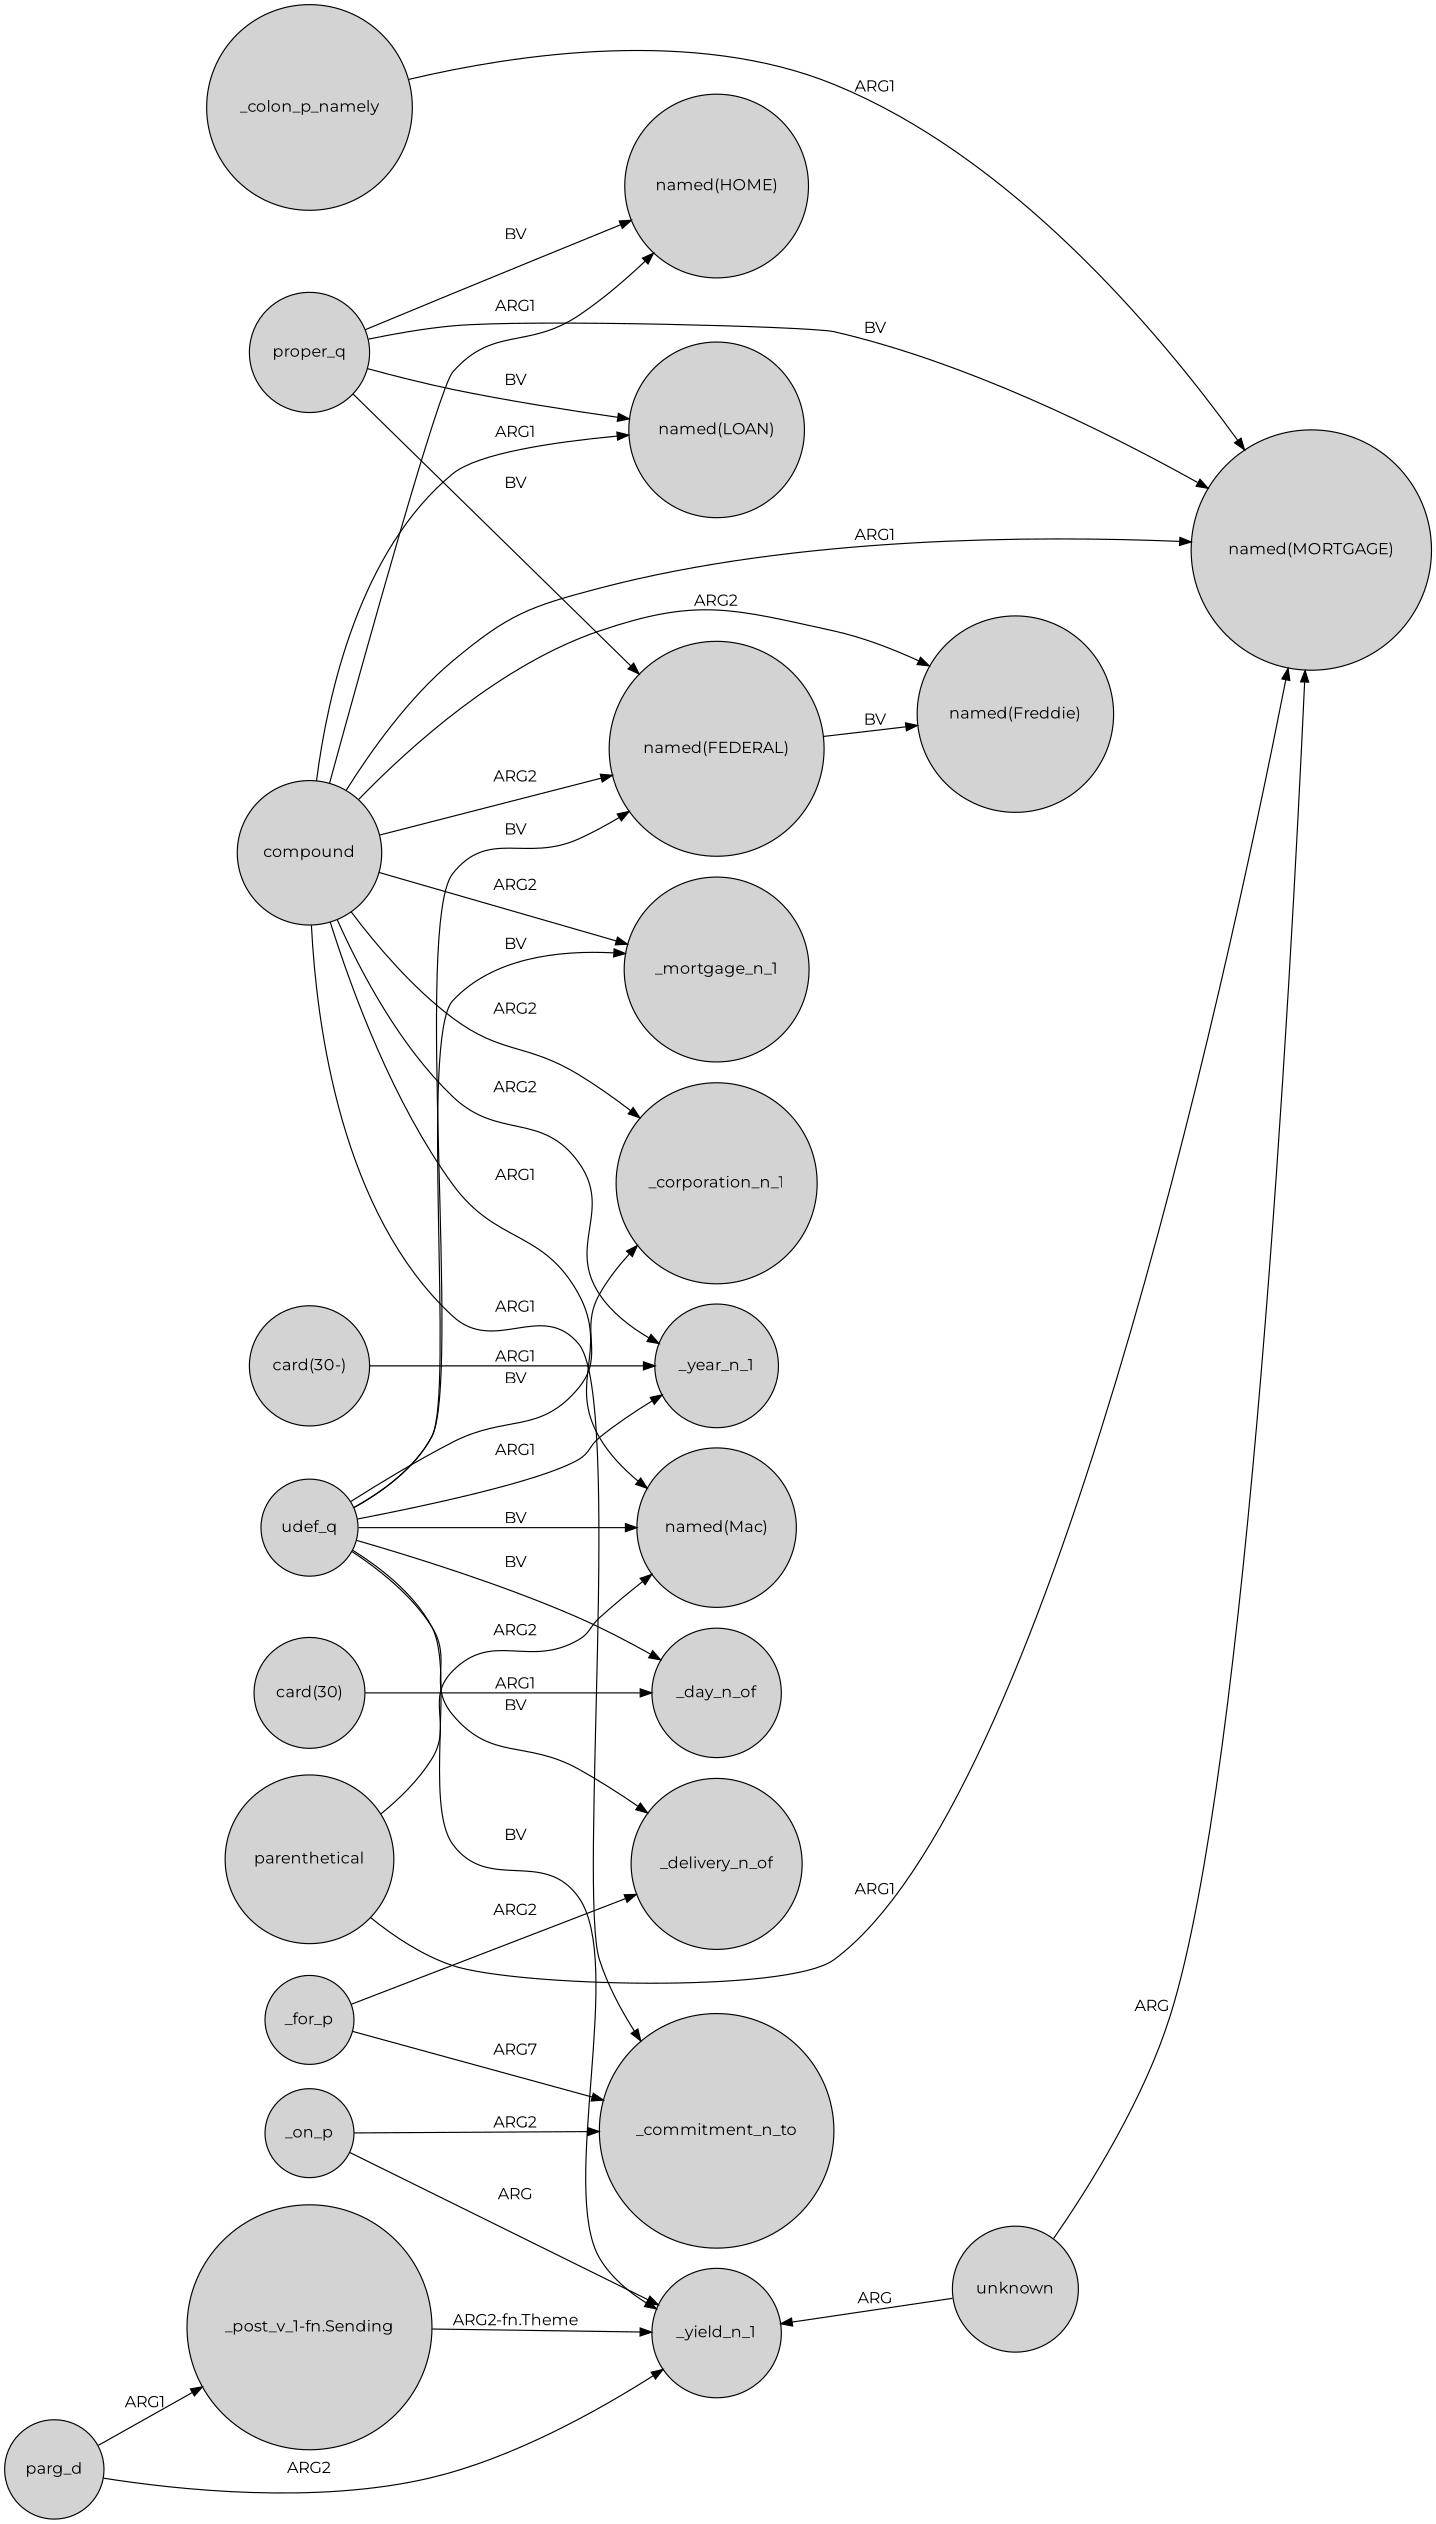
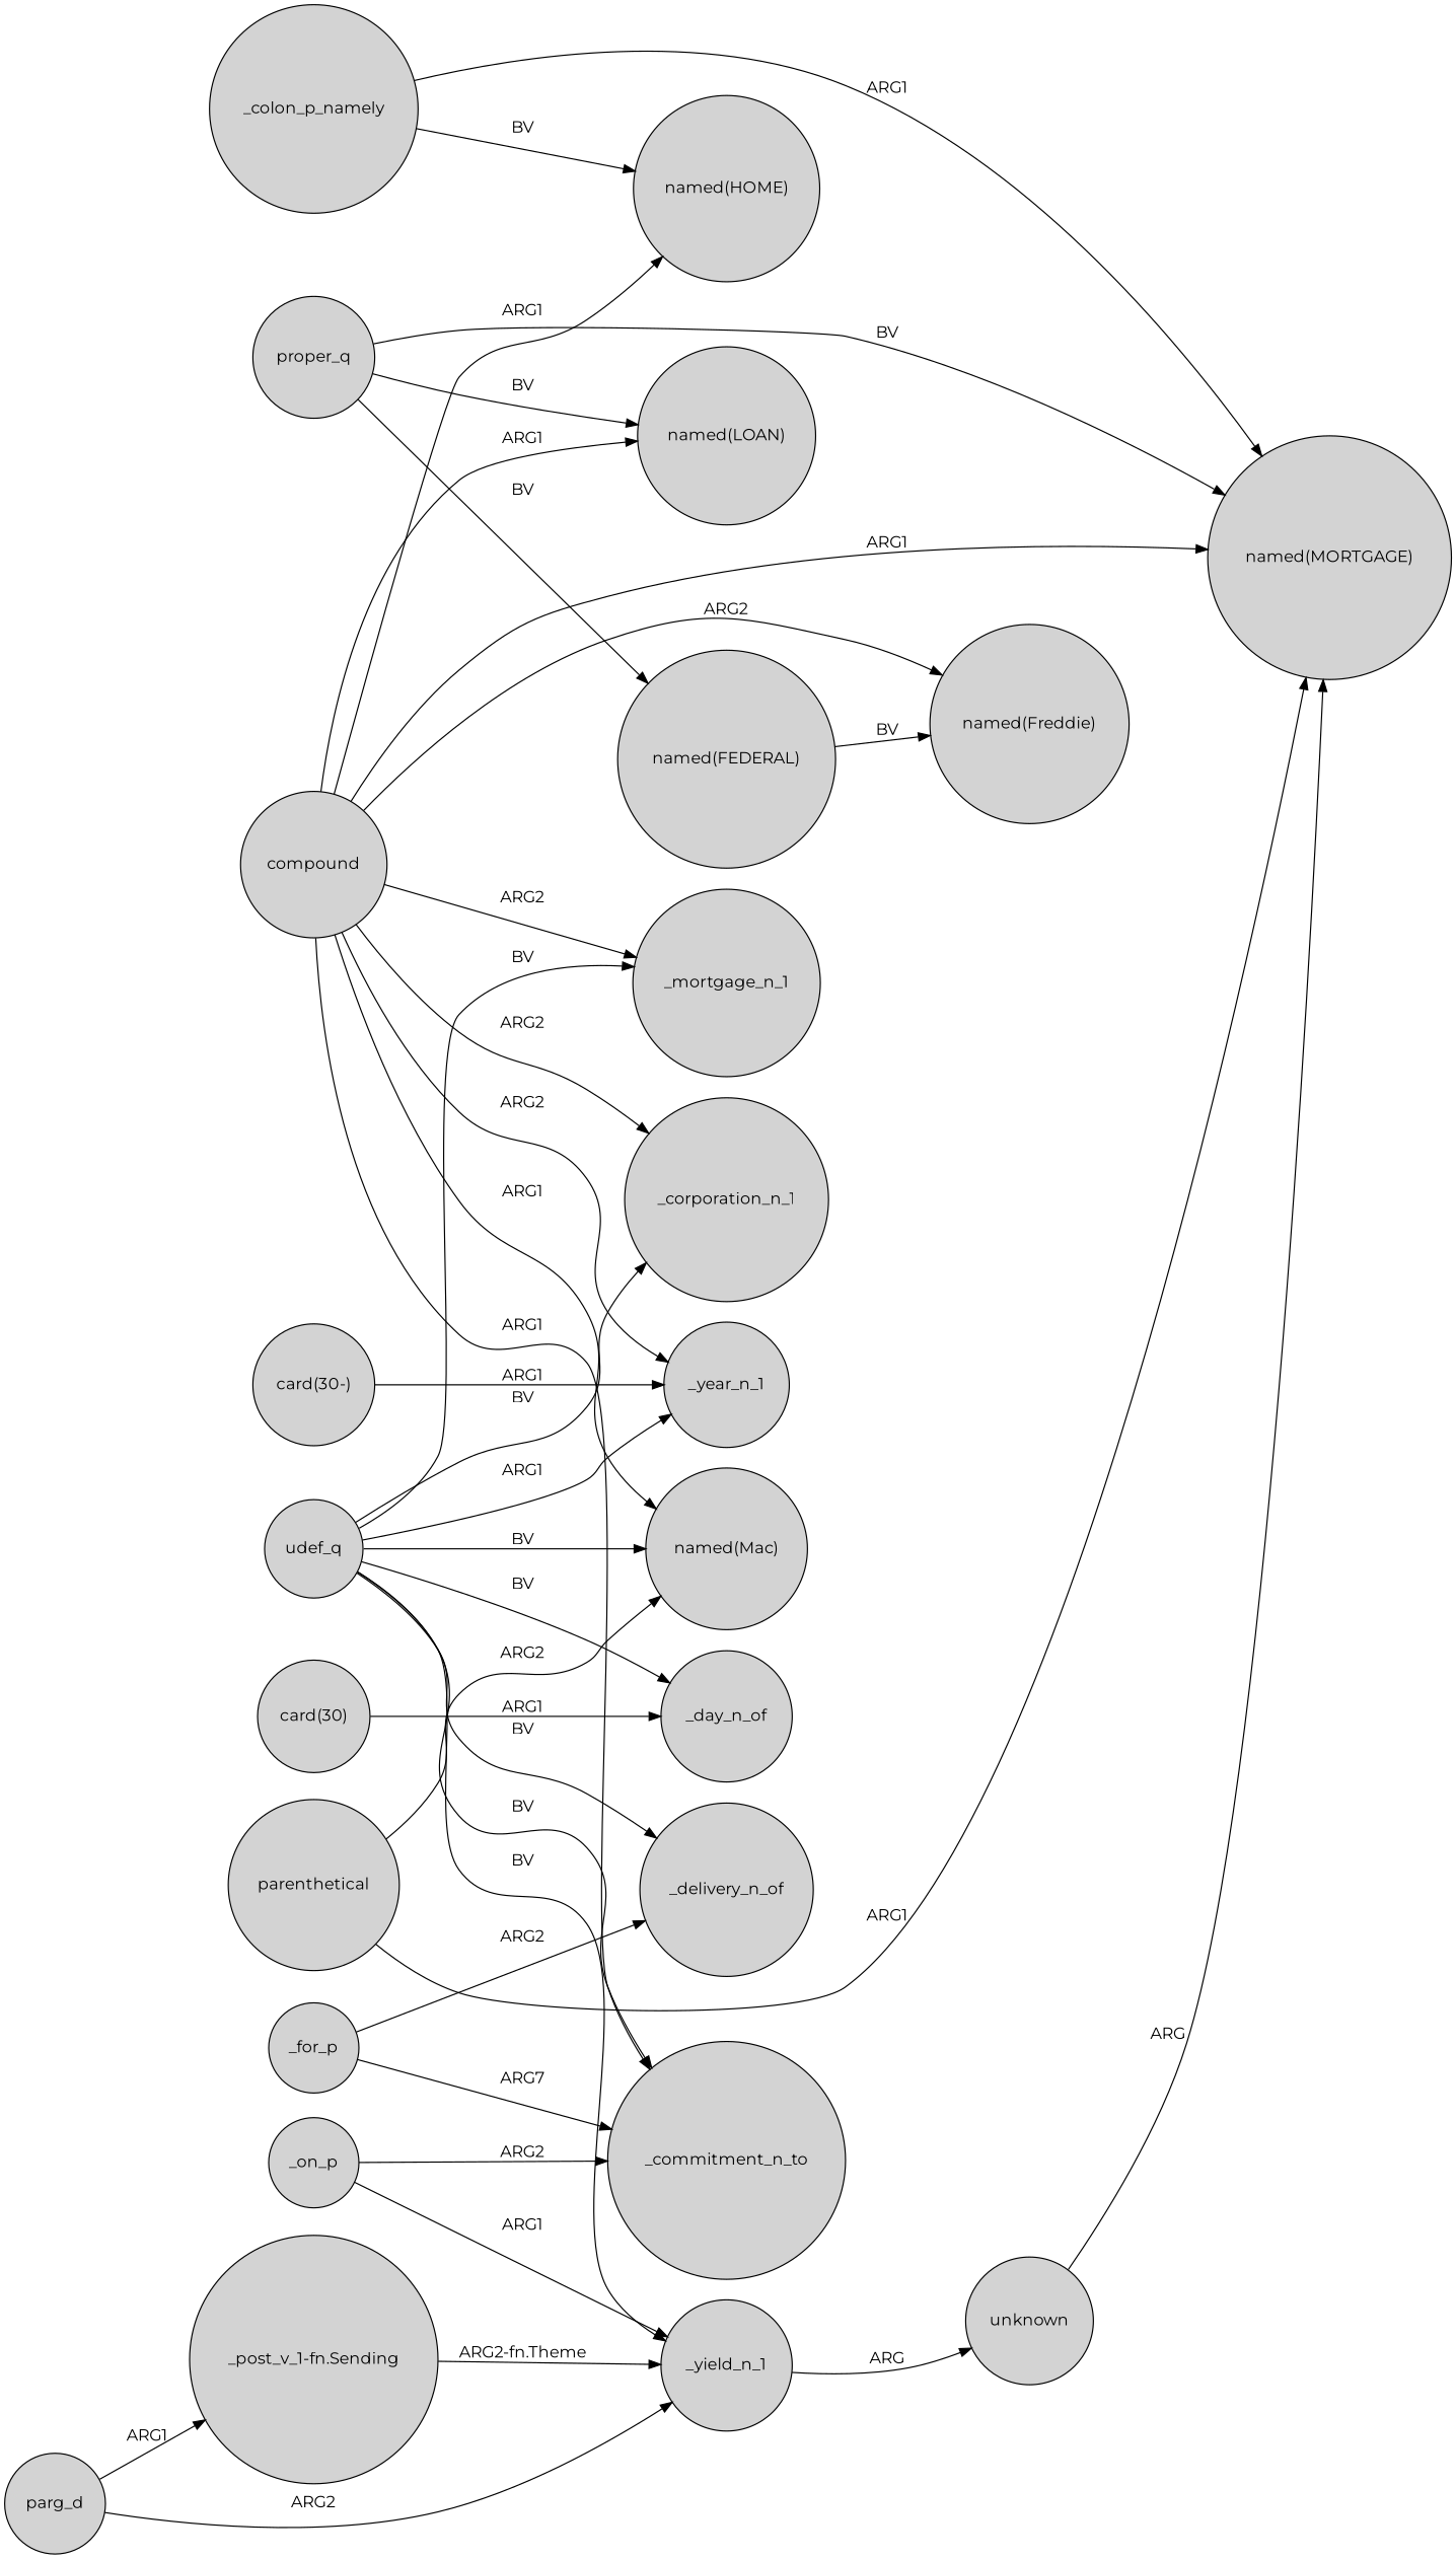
  digraph {
    fontname=Montserrat
    rankdir=LR
    node [fontname=Montserrat shape=circle style=filled]
    edge [fontname=Montserrat]
    "_post_v_1-fn.Sending"
    _yield_n_1
    compound
    "named(LOAN)"
    _mortgage_n_1
    _commitment_n_to
    "named(FEDERAL)"
    "named(MORTGAGE)"
    _corporation_n_1
    _year_n_1
    "named(HOME)"
    "named(Freddie)"
    "named(Mac)"
    udef_q
    _delivery_n_of
    _day_n_of
    _on_p
    proper_q
    "card(30-)"
    _for_p
    parg_d
    unknown
    parenthetical
    _colon_p_namely
    "card(30)"
    "_post_v_1-fn.Sending" -> _yield_n_1 [label="ARG2-fn.Theme"]
    compound -> "named(LOAN)" [label=ARG1]
    compound -> _mortgage_n_1 [label=ARG2]
    compound -> _commitment_n_to [label=ARG1]
-   compound -> "named(FEDERAL)" [label=ARG2]
    compound -> "named(MORTGAGE)" [label=ARG1]
    compound -> _corporation_n_1 [label=ARG2]
    compound -> _year_n_1 [label=ARG2]
    compound -> "named(HOME)" [label=ARG1]
    compound -> "named(Freddie)" [label=ARG2]
    compound -> "named(Mac)" [label=ARG1]
    "named(FEDERAL)" -> "named(Freddie)" [label=BV]
    udef_q -> _yield_n_1 [label=BV]
    udef_q -> _mortgage_n_1 [label=BV]
-   udef_q -> "named(FEDERAL)" [label=BV]
+   udef_q -> _commitment_n_to [label=BV]
    udef_q -> _corporation_n_1 [label=BV]
    udef_q -> _year_n_1 [label=ARG1]
    udef_q -> "named(Mac)" [label=BV]
    udef_q -> _delivery_n_of [label=BV]
    udef_q -> _day_n_of [label=BV]
-   _on_p -> _yield_n_1 [label=ARG]
+   _on_p -> _yield_n_1 [label=ARG1]
    _on_p -> _commitment_n_to [label=ARG2]
    proper_q -> "named(LOAN)" [label=BV]
    proper_q -> "named(FEDERAL)" [label=BV]
    proper_q -> "named(MORTGAGE)" [label=BV]
-   proper_q -> "named(HOME)" [label=BV]
+   _colon_p_namely -> "named(HOME)" [label=BV]
    "card(30-)" -> _year_n_1 [label=ARG1]
    _for_p -> _commitment_n_to [label=ARG7]
    _for_p -> _delivery_n_of [label=ARG2]
    parg_d -> "_post_v_1-fn.Sending" [label=ARG1]
    parg_d -> _yield_n_1 [label=ARG2]
-   unknown -> _yield_n_1 [label=ARG]
+   _yield_n_1 -> unknown [label=ARG]
    unknown -> "named(MORTGAGE)" [label=ARG]
    parenthetical -> "named(MORTGAGE)" [label=ARG1]
    parenthetical -> "named(Mac)" [label=ARG2]
    _colon_p_namely -> "named(MORTGAGE)" [label=ARG1]
    "card(30)" -> _day_n_of [label=ARG1]
  }
